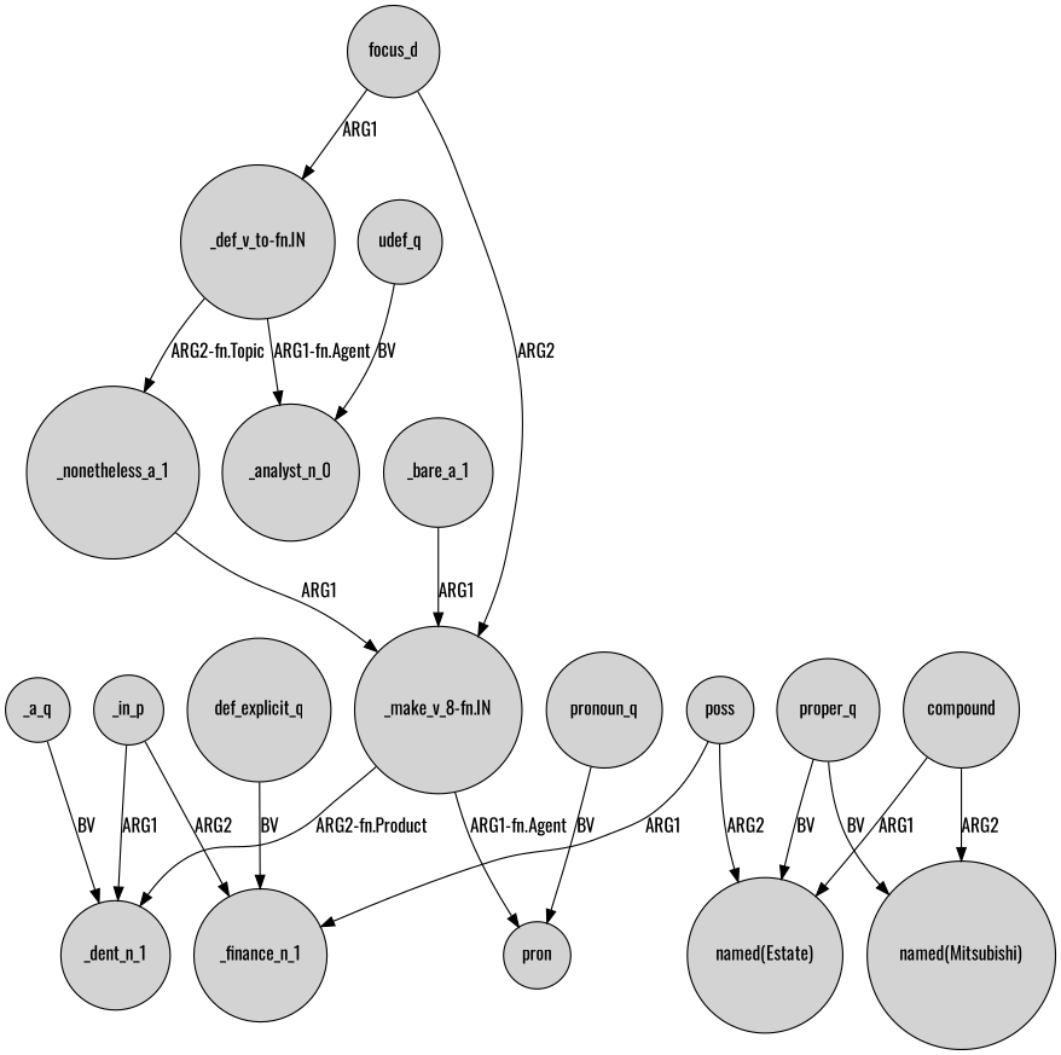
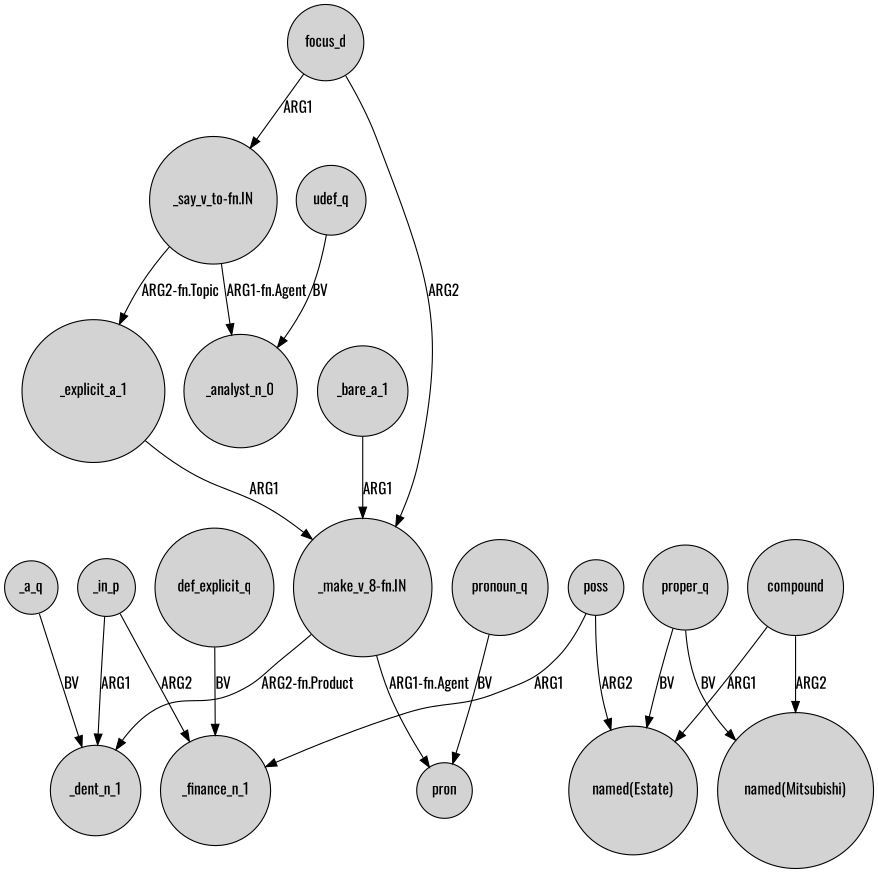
  digraph {
    fontname=Oswald
    node [fontname=Oswald shape=circle style=filled]
    edge [fontname=Oswald]
    n1 [label="_make_v_8-fn.IN"]
    _dent_n_1
    pron
    poss
    "named(Estate)"
    _finance_n_1
    proper_q
    "named(Mitsubishi)"
    _a_q
    pronoun_q
    compound
    def_explicit_q
    _in_p
    n14 [label=_analyst_n_0]
-   "_say_v_to-fn.IN" [label="_def_v_to-fn.IN"]
-   _nonetheless_a_1
+   "_say_v_to-fn.IN"
+   _nonetheless_a_1 [label=_explicit_a_1]
    focus_d
    _bare_a_1
    udef_q
    n1 -> _dent_n_1 [label="ARG2-fn.Product"]
    n1 -> pron [label="ARG1-fn.Agent"]
    poss -> "named(Estate)" [label=ARG2]
    poss -> _finance_n_1 [label=ARG1]
    proper_q -> "named(Estate)" [label=BV]
    proper_q -> "named(Mitsubishi)" [label=BV]
    _a_q -> _dent_n_1 [label=BV]
    pronoun_q -> pron [label=BV]
    compound -> "named(Estate)" [label=ARG1]
    compound -> "named(Mitsubishi)" [label=ARG2]
    def_explicit_q -> _finance_n_1 [label=BV]
    _in_p -> _dent_n_1 [label=ARG1]
    _in_p -> _finance_n_1 [label=ARG2]
    "_say_v_to-fn.IN" -> n14 [label="ARG1-fn.Agent"]
    "_say_v_to-fn.IN" -> _nonetheless_a_1 [label="ARG2-fn.Topic"]
    _nonetheless_a_1 -> n1 [label=ARG1]
    focus_d -> n1 [label=ARG2]
    focus_d -> "_say_v_to-fn.IN" [label=ARG1]
    _bare_a_1 -> n1 [label=ARG1]
    udef_q -> n14 [label=BV]
  }
